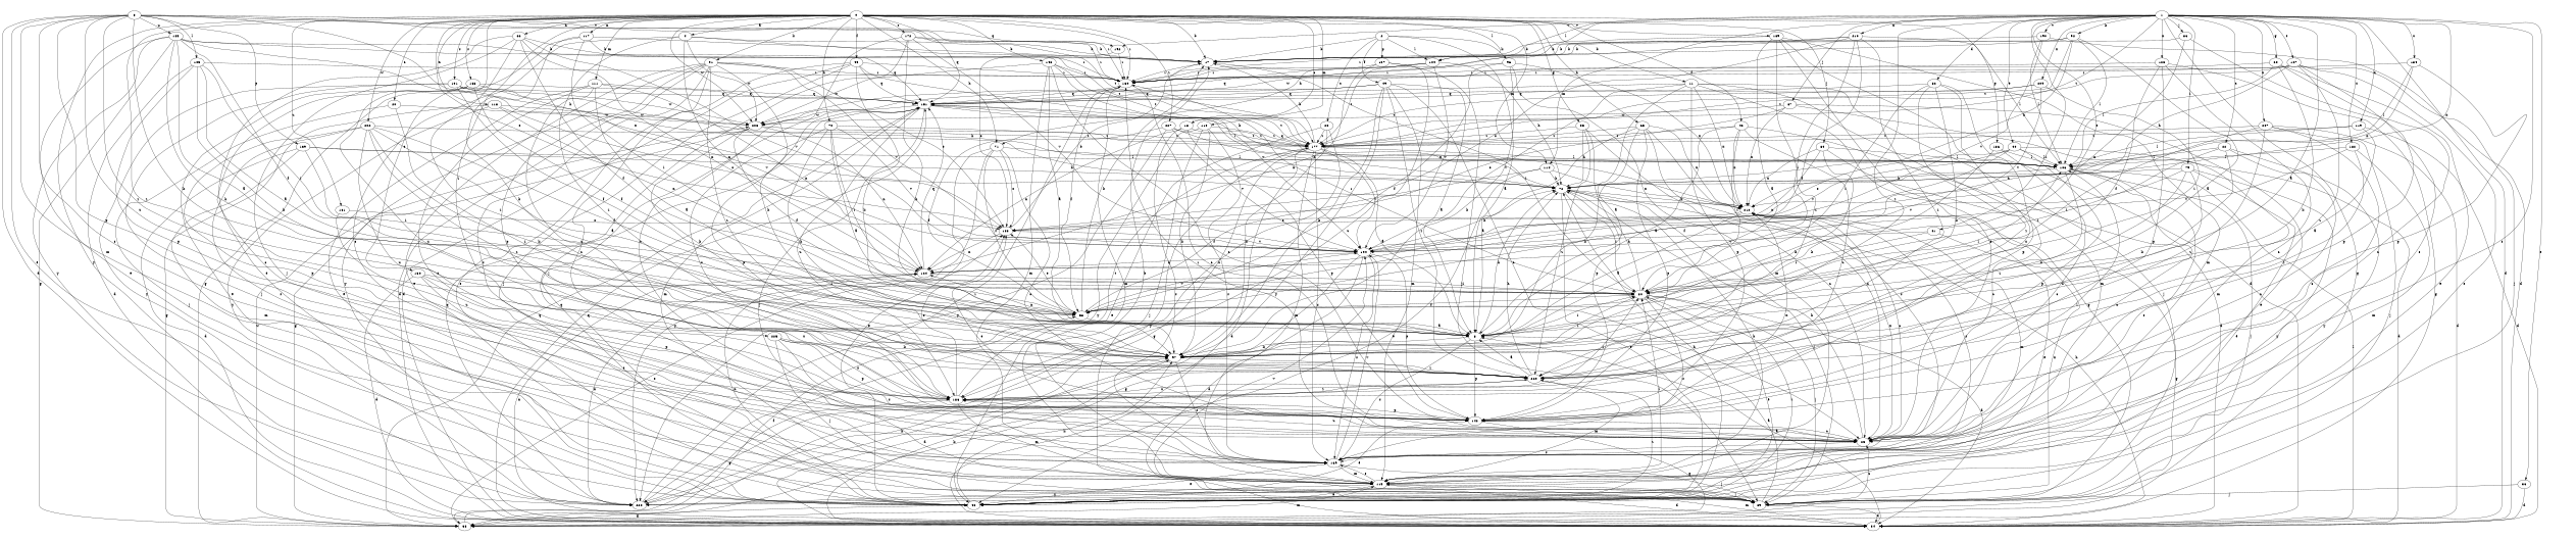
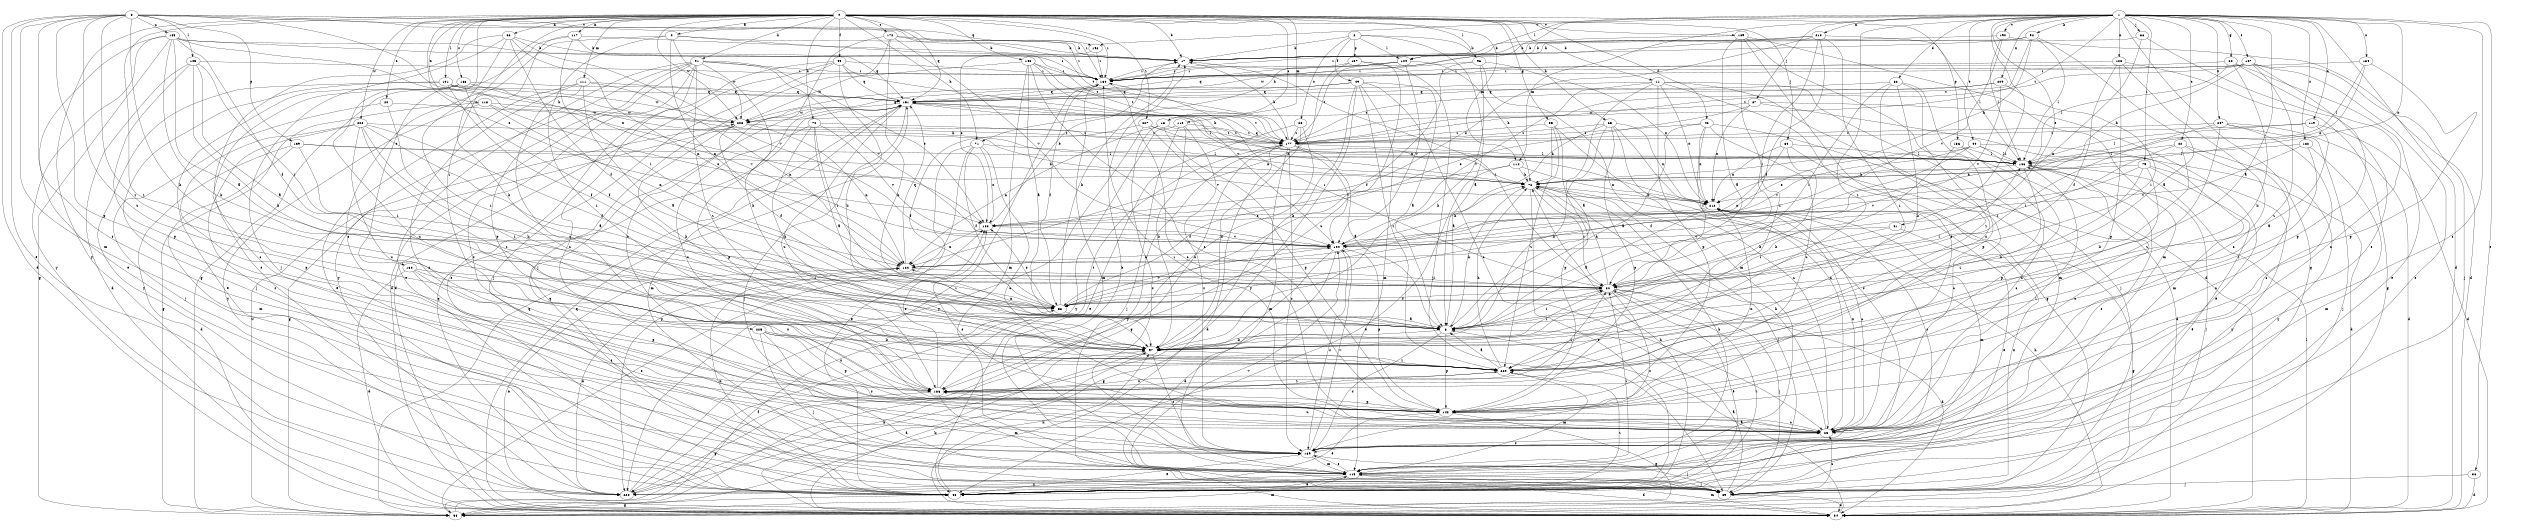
  strict digraph {
    0
    4
    11
    17
    18
    20
    n7 [label=42]
    45
    55
    65
    66
    70
    71
    84
    91
    101
    104
    110
    111
    114
    117
    118
    130
    133
    136
    148
    151
    160
    163
    172
-   181
    189
    202
    203
    220
    225
    227
    229
    177
    25
    124
    8
    n43 [label=68]
    212
    115
    142
    89
    194
    80
    169
    34
    186
    43
    72
    97
    n56 [label=58]
    106
    1
    22
    32
    36
    40
    41
    60
    79
    86
    87
    92
    119
    123
    167
    182
    184
    190
    192
    207
    209
    210
    2
    23
    49
    96
    137
    3
    105
    139
    185
    0 -> 4 [label=a]
    0 -> 11 [label=b]
    0 -> 17 [label=b]
    0 -> 18 [label=c]
    0 -> 20 [label=c]
    0 -> n7 [label=f]
    0 -> 45 [label=f]
    0 -> 55 [label=g]
    0 -> 65 [label=h]
    0 -> 66 [label=h]
    0 -> 70 [label=h]
    0 -> 71 [label=h]
    0 -> 84 [label=j]
    0 -> 91 [label=k]
-   0 -> 101 [label=s]
+   0 -> 101 [label=l]
    0 -> 104 [label=l]
    0 -> 110 [label=m]
    0 -> 111 [label=m]
    0 -> 114 [label=m]
    0 -> 117 [label=n]
    0 -> 118 [label=n]
    0 -> 130 [label=o]
    0 -> 133 [label=o]
    0 -> 136 [label=p]
    0 -> 148 [label=q]
    0 -> 151 [label=q]
    0 -> 160 [label=r]
    0 -> 163 [label=s]
    0 -> 172 [label=t]
-   0 -> 181 [label=u]
    0 -> 189 [label=v]
    0 -> 202 [label=w]
    0 -> 203 [label=w]
    0 -> 220 [label=y]
    0 -> 225 [label=z]
    0 -> 227 [label=z]
    0 -> 229 [label=z]
    4 -> 17 [label=b]
    4 -> 203 [label=w]
    4 -> 229 [label=z]
    4 -> 177 [label=t]
    4 -> 25 [label=c]
    4 -> 124 [label=n]
    11 -> 151 [label=q]
    11 -> 8 [label=a]
    11 -> n43 [label=g]
    11 -> 212 [label=x]
    11 -> 115 [label=m]
    11 -> 142 [label=p]
    11 -> 89 [label=j]
    11 -> 194 [label=v]
    17 -> 160 [label=r]
    17 -> 80 [label=i]
    18 -> 177 [label=t]
    18 -> 124 [label=n]
    18 -> 142 [label=p]
    18 -> 169 [label=s]
    20 -> 203 [label=w]
    20 -> 229 [label=z]
    20 -> 89 [label=j]
    n7 -> 177 [label=t]
    n7 -> 8 [label=a]
    n7 -> 212 [label=x]
    n7 -> 80 [label=i]
    n7 -> 34 [label=d]
    n7 -> 186 [label=u]
    45 -> 151 [label=q]
    45 -> 160 [label=r]
    45 -> 89 [label=j]
    45 -> 34 [label=d]
    45 -> 43 [label=e]
    45 -> 72 [label=h]
    45 -> 97 [label=k]
    55 -> 229 [label=z]
    55 -> 177 [label=t]
    55 -> 25 [label=c]
    55 -> 142 [label=p]
    55 -> 72 [label=h]
    65 -> 177 [label=t]
    65 -> 25 [label=c]
    65 -> 8 [label=a]
    65 -> 212 [label=x]
    65 -> 142 [label=p]
    65 -> 169 [label=s]
    65 -> 97 [label=k]
    66 -> 17 [label=b]
    66 -> 229 [label=z]
    66 -> 124 [label=n]
    66 -> 89 [label=j]
    66 -> 194 [label=v]
    66 -> 43 [label=e]
    66 -> n56 [label=f]
    70 -> 177 [label=t]
    70 -> 8 [label=a]
    70 -> 194 [label=v]
    70 -> 80 [label=i]
    70 -> 186 [label=u]
    70 -> 97 [label=k]
    71 -> 133 [label=o]
    71 -> 220 [label=y]
    71 -> 25 [label=c]
    71 -> 43 [label=e]
    71 -> n56 [label=f]
    71 -> 106 [label=l]
    84 -> 25 [label=c]
    84 -> 124 [label=n]
    84 -> 212 [label=x]
    84 -> 97 [label=k]
    84 -> 106 [label=l]
    91 -> 133 [label=o]
    91 -> 160 [label=r]
    91 -> 220 [label=y]
    91 -> 229 [label=z]
    91 -> 25 [label=c]
    91 -> 142 [label=p]
    91 -> 194 [label=v]
    91 -> 169 [label=s]
    91 -> 34 [label=d]
    91 -> 43 [label=e]
    91 -> 97 [label=k]
    101 -> 151 [label=q]
    101 -> 203 [label=w]
    101 -> 220 [label=y]
    101 -> 89 [label=j]
    101 -> 72 [label=h]
    101 -> n56 [label=f]
    104 -> 151 [label=q]
    104 -> 160 [label=r]
    104 -> 177 [label=t]
    104 -> 194 [label=v]
    104 -> 72 [label=h]
    110 -> 220 [label=y]
    110 -> 177 [label=t]
    110 -> 89 [label=j]
    110 -> 169 [label=s]
    110 -> 97 [label=k]
    111 -> 151 [label=q]
    111 -> 124 [label=n]
    111 -> 8 [label=a]
    111 -> 169 [label=s]
    111 -> 186 [label=u]
    111 -> 43 [label=e]
    114 -> 212 [label=x]
    114 -> 43 [label=e]
    114 -> 72 [label=h]
    114 -> n56 [label=f]
    117 -> 17 [label=b]
    117 -> 160 [label=r]
    117 -> n43 [label=g]
    117 -> 80 [label=i]
    117 -> 97 [label=k]
    118 -> 133 [label=o]
    118 -> 203 [label=w]
    118 -> 220 [label=y]
    118 -> 124 [label=n]
    118 -> n43 [label=g]
    130 -> 142 [label=p]
    130 -> 80 [label=i]
    130 -> 169 [label=s]
    130 -> 34 [label=d]
    130 -> 186 [label=u]
    133 -> 17 [label=b]
    133 -> 124 [label=n]
    133 -> 194 [label=v]
    136 -> 25 [label=c]
    136 -> 97 [label=k]
    136 -> 106 [label=l]
    148 -> 160 [label=r]
    148 -> 203 [label=w]
    148 -> 177 [label=t]
    148 -> 25 [label=c]
    148 -> 8 [label=a]
    148 -> 115 [label=m]
    148 -> 194 [label=v]
    151 -> 203 [label=w]
    151 -> 177 [label=t]
    151 -> 212 [label=x]
    151 -> 115 [label=m]
    151 -> 142 [label=p]
    151 -> 89 [label=j]
    151 -> 186 [label=u]
    151 -> 106 [label=l]
    160 -> 151 [label=q]
    160 -> 25 [label=c]
    160 -> 115 [label=m]
    160 -> n56 [label=f]
    163 -> 151 [label=q]
    163 -> 25 [label=c]
    163 -> 194 [label=v]
    163 -> 186 [label=u]
    163 -> 43 [label=e]
    163 -> n56 [label=f]
    172 -> 17 [label=b]
    172 -> 160 [label=r]
    172 -> 25 [label=c]
    172 -> 89 [label=j]
    172 -> 194 [label=v]
    172 -> 97 [label=k]
-   181 -> 133 [label=o]
-   181 -> 186 [label=u]
    189 -> 17 [label=b]
    189 -> 229 [label=z]
    189 -> 25 [label=c]
    189 -> 8 [label=a]
    189 -> 115 [label=m]
    189 -> 34 [label=d]
    202 -> 229 [label=z]
    202 -> 177 [label=t]
    202 -> 8 [label=a]
    202 -> 142 [label=p]
    202 -> 169 [label=s]
    202 -> 186 [label=u]
    202 -> 97 [label=k]
    202 -> n56 [label=f]
    203 -> 177 [label=t]
    203 -> 124 [label=n]
    203 -> n43 [label=g]
    203 -> 97 [label=k]
    203 -> n56 [label=f]
    220 -> 151 [label=q]
    220 -> 160 [label=r]
    220 -> 124 [label=n]
    220 -> 97 [label=k]
    225 -> 142 [label=p]
    225 -> 89 [label=j]
    225 -> 169 [label=s]
    225 -> 186 [label=u]
    225 -> 97 [label=k]
    227 -> 220 [label=y]
    227 -> 177 [label=t]
    227 -> 194 [label=v]
    227 -> 72 [label=h]
    227 -> n56 [label=f]
    229 -> 8 [label=a]
    229 -> 115 [label=m]
    229 -> 186 [label=u]
    229 -> 72 [label=h]
    177 -> 17 [label=b]
    177 -> 220 [label=y]
    177 -> 8 [label=a]
    177 -> n43 [label=g]
    177 -> 115 [label=m]
    177 -> 194 [label=v]
    177 -> 169 [label=s]
    177 -> 34 [label=d]
    177 -> 106 [label=l]
    25 -> 133 [label=o]
    25 -> 160 [label=r]
    25 -> 212 [label=x]
    25 -> 169 [label=s]
    25 -> 186 [label=u]
    25 -> 72 [label=h]
    25 -> 106 [label=l]
    124 -> 151 [label=q]
    124 -> 80 [label=i]
    8 -> 124 [label=n]
    8 -> 142 [label=p]
    8 -> 80 [label=i]
    8 -> 169 [label=s]
    8 -> 72 [label=h]
    8 -> 97 [label=k]
    n43 -> 133 [label=o]
    n43 -> 151 [label=q]
    n43 -> 203 [label=w]
    n43 -> 115 [label=m]
    n43 -> n56 [label=f]
    212 -> 133 [label=o]
    212 -> 25 [label=c]
    212 -> 8 [label=a]
    212 -> 115 [label=m]
    212 -> 169 [label=s]
    212 -> 43 [label=e]
    115 -> 17 [label=b]
    115 -> 220 [label=y]
    115 -> 89 [label=j]
    115 -> 80 [label=i]
    115 -> 169 [label=s]
    115 -> 34 [label=d]
    115 -> 43 [label=e]
    115 -> 72 [label=h]
    142 -> 25 [label=c]
    142 -> n43 [label=g]
    142 -> 212 [label=x]
    142 -> 43 [label=e]
    89 -> 25 [label=c]
    89 -> 8 [label=a]
    89 -> 212 [label=x]
    89 -> 194 [label=v]
    89 -> 34 [label=d]
    194 -> 124 [label=n]
    194 -> n43 [label=g]
    194 -> 142 [label=p]
    194 -> 169 [label=s]
    194 -> 34 [label=d]
    194 -> 72 [label=h]
    80 -> 160 [label=r]
    80 -> 89 [label=j]
    80 -> 169 [label=s]
    80 -> 34 [label=d]
    80 -> 43 [label=e]
    80 -> 72 [label=h]
    80 -> n56 [label=f]
    169 -> 115 [label=m]
    169 -> 89 [label=j]
    169 -> 194 [label=v]
    169 -> 43 [label=e]
    34 -> 151 [label=q]
    34 -> 124 [label=n]
    34 -> 8 [label=a]
    34 -> 115 [label=m]
    34 -> 72 [label=h]
    34 -> 97 [label=k]
    34 -> 106 [label=l]
    186 -> 133 [label=o]
    186 -> 229 [label=z]
    186 -> 177 [label=t]
    186 -> n43 [label=g]
    186 -> 115 [label=m]
    186 -> 142 [label=p]
    186 -> 80 [label=i]
    43 -> 151 [label=q]
    43 -> 229 [label=z]
    43 -> 124 [label=n]
    43 -> n43 [label=g]
    43 -> 80 [label=i]
    43 -> 72 [label=h]
    43 -> 97 [label=k]
    72 -> 212 [label=x]
    72 -> 89 [label=j]
    72 -> 80 [label=i]
    72 -> 43 [label=e]
    97 -> 229 [label=z]
    97 -> 80 [label=i]
    97 -> 169 [label=s]
    97 -> 34 [label=d]
    n56 -> 17 [label=b]
    n56 -> 133 [label=o]
    n56 -> 8 [label=a]
    n56 -> 194 [label=v]
    n56 -> 106 [label=l]
    106 -> 151 [label=q]
    106 -> 229 [label=z]
    106 -> 25 [label=c]
    106 -> 89 [label=j]
    106 -> 169 [label=s]
    106 -> 72 [label=h]
    1 -> 71 [label=h]
    1 -> 104 [label=l]
    1 -> 114 [label=m]
    1 -> 229 [label=z]
    1 -> 177 [label=t]
    1 -> 8 [label=a]
    1 -> n43 [label=g]
    1 -> 212 [label=x]
    1 -> 80 [label=i]
    1 -> 169 [label=s]
    1 -> 34 [label=d]
    1 -> 22 [label=c]
    1 -> 32 [label=d]
    1 -> 36 [label=e]
    1 -> 40 [label=e]
    1 -> 41 [label=e]
    1 -> 60 [label=g]
    1 -> 79 [label=i]
    1 -> 86 [label=j]
    1 -> 87 [label=j]
    1 -> 92 [label=k]
    1 -> 119 [label=n]
    1 -> 123 [label=n]
    1 -> 167 [label=s]
    1 -> 182 [label=u]
    1 -> 184 [label=u]
    1 -> 190 [label=v]
    1 -> 192 [label=v]
    1 -> 207 [label=x]
    1 -> 209 [label=x]
    1 -> 210 [label=x]
    22 -> 220 [label=y]
    22 -> 25 [label=c]
    22 -> 80 [label=i]
    22 -> 97 [label=k]
    22 -> 106 [label=l]
    32 -> 151 [label=q]
    32 -> 229 [label=z]
    32 -> 142 [label=p]
    32 -> 80 [label=i]
    32 -> 186 [label=u]
    32 -> 97 [label=k]
    36 -> 89 [label=j]
    36 -> 34 [label=d]
    40 -> 133 [label=o]
    40 -> 142 [label=p]
    40 -> 194 [label=v]
    40 -> 34 [label=d]
    40 -> n56 [label=f]
    40 -> 106 [label=l]
    41 -> n43 [label=g]
    41 -> 194 [label=v]
    41 -> 80 [label=i]
    60 -> 160 [label=r]
    60 -> 25 [label=c]
    60 -> 43 [label=e]
    60 -> 97 [label=k]
    60 -> 106 [label=l]
    79 -> 220 [label=y]
    79 -> 194 [label=v]
    79 -> 186 [label=u]
    79 -> 43 [label=e]
    79 -> 72 [label=h]
    79 -> 97 [label=k]
    86 -> 17 [label=b]
    86 -> 124 [label=n]
    86 -> 169 [label=s]
    87 -> 133 [label=o]
    87 -> 203 [label=w]
    87 -> 212 [label=x]
    87 -> 115 [label=m]
    87 -> 43 [label=e]
    92 -> 17 [label=b]
    92 -> 160 [label=r]
    92 -> 177 [label=t]
    92 -> 8 [label=a]
    92 -> 72 [label=h]
    92 -> 106 [label=l]
    119 -> 177 [label=t]
    119 -> 8 [label=a]
    119 -> 34 [label=d]
    119 -> 106 [label=l]
    123 -> 160 [label=r]
    123 -> 25 [label=c]
    123 -> n43 [label=g]
    123 -> 142 [label=p]
    123 -> n56 [label=f]
    167 -> 160 [label=r]
    167 -> 229 [label=z]
    167 -> 177 [label=t]
    167 -> 142 [label=p]
    167 -> 89 [label=j]
    167 -> 43 [label=e]
    167 -> 72 [label=h]
    182 -> 229 [label=z]
    182 -> 115 [label=m]
    182 -> 194 [label=v]
    182 -> 106 [label=l]
    184 -> 160 [label=r]
    184 -> 212 [label=x]
    184 -> 142 [label=p]
    184 -> 106 [label=l]
    190 -> 17 [label=b]
    190 -> 194 [label=v]
    190 -> 34 [label=d]
    190 -> 106 [label=l]
    192 -> 133 [label=o]
    192 -> 160 [label=r]
    207 -> 229 [label=z]
    207 -> 177 [label=t]
    207 -> 25 [label=c]
    207 -> 89 [label=j]
    207 -> 80 [label=i]
    207 -> 34 [label=d]
    209 -> 151 [label=q]
    209 -> 177 [label=t]
    209 -> 194 [label=v]
    209 -> 80 [label=i]
    210 -> 17 [label=b]
    210 -> 133 [label=o]
    210 -> 203 [label=w]
    210 -> 229 [label=z]
    210 -> 80 [label=i]
    210 -> n56 [label=f]
    210 -> 106 [label=l]
    2 -> 17 [label=b]
    2 -> 104 [label=l]
    2 -> 8 [label=a]
    2 -> 23 [label=c]
    2 -> 49 [label=f]
    2 -> 96 [label=k]
    2 -> 137 [label=p]
    23 -> 177 [label=t]
    23 -> 186 [label=u]
    23 -> 43 [label=e]
    23 -> 97 [label=k]
    49 -> 151 [label=q]
-   49 -> 203 [label=w]
+   49 -> 203 [label=g]
    49 -> 220 [label=y]
    49 -> 229 [label=z]
    49 -> 25 [label=c]
    49 -> 8 [label=a]
    49 -> 115 [label=m]
    49 -> 97 [label=k]
    96 -> 160 [label=r]
    96 -> 212 [label=x]
    96 -> 115 [label=m]
    96 -> 97 [label=k]
    96 -> n56 [label=f]
    137 -> 160 [label=r]
    137 -> 124 [label=n]
    137 -> 89 [label=j]
    137 -> 186 [label=u]
    3 -> 160 [label=r]
    3 -> 229 [label=z]
    3 -> 177 [label=t]
    3 -> 115 [label=m]
    3 -> 142 [label=p]
    3 -> 169 [label=s]
    3 -> 34 [label=d]
    3 -> 186 [label=u]
    3 -> 43 [label=e]
    3 -> 72 [label=h]
    3 -> 97 [label=k]
    3 -> 192 [label=v]
    3 -> 105 [label=l]
    3 -> 139 [label=p]
    3 -> 185 [label=u]
    105 -> 160 [label=r]
    105 -> 8 [label=a]
    105 -> 142 [label=p]
    105 -> 80 [label=i]
    105 -> 34 [label=d]
    105 -> 97 [label=k]
    139 -> 115 [label=m]
    139 -> 80 [label=i]
    139 -> 34 [label=d]
    139 -> 72 [label=h]
    139 -> 106 [label=l]
    185 -> 17 [label=b]
    185 -> 151 [label=q]
    185 -> 220 [label=y]
    185 -> 8 [label=a]
    185 -> n43 [label=g]
    185 -> 212 [label=x]
    185 -> 43 [label=e]
    185 -> 97 [label=k]
    185 -> n56 [label=f]
  }
